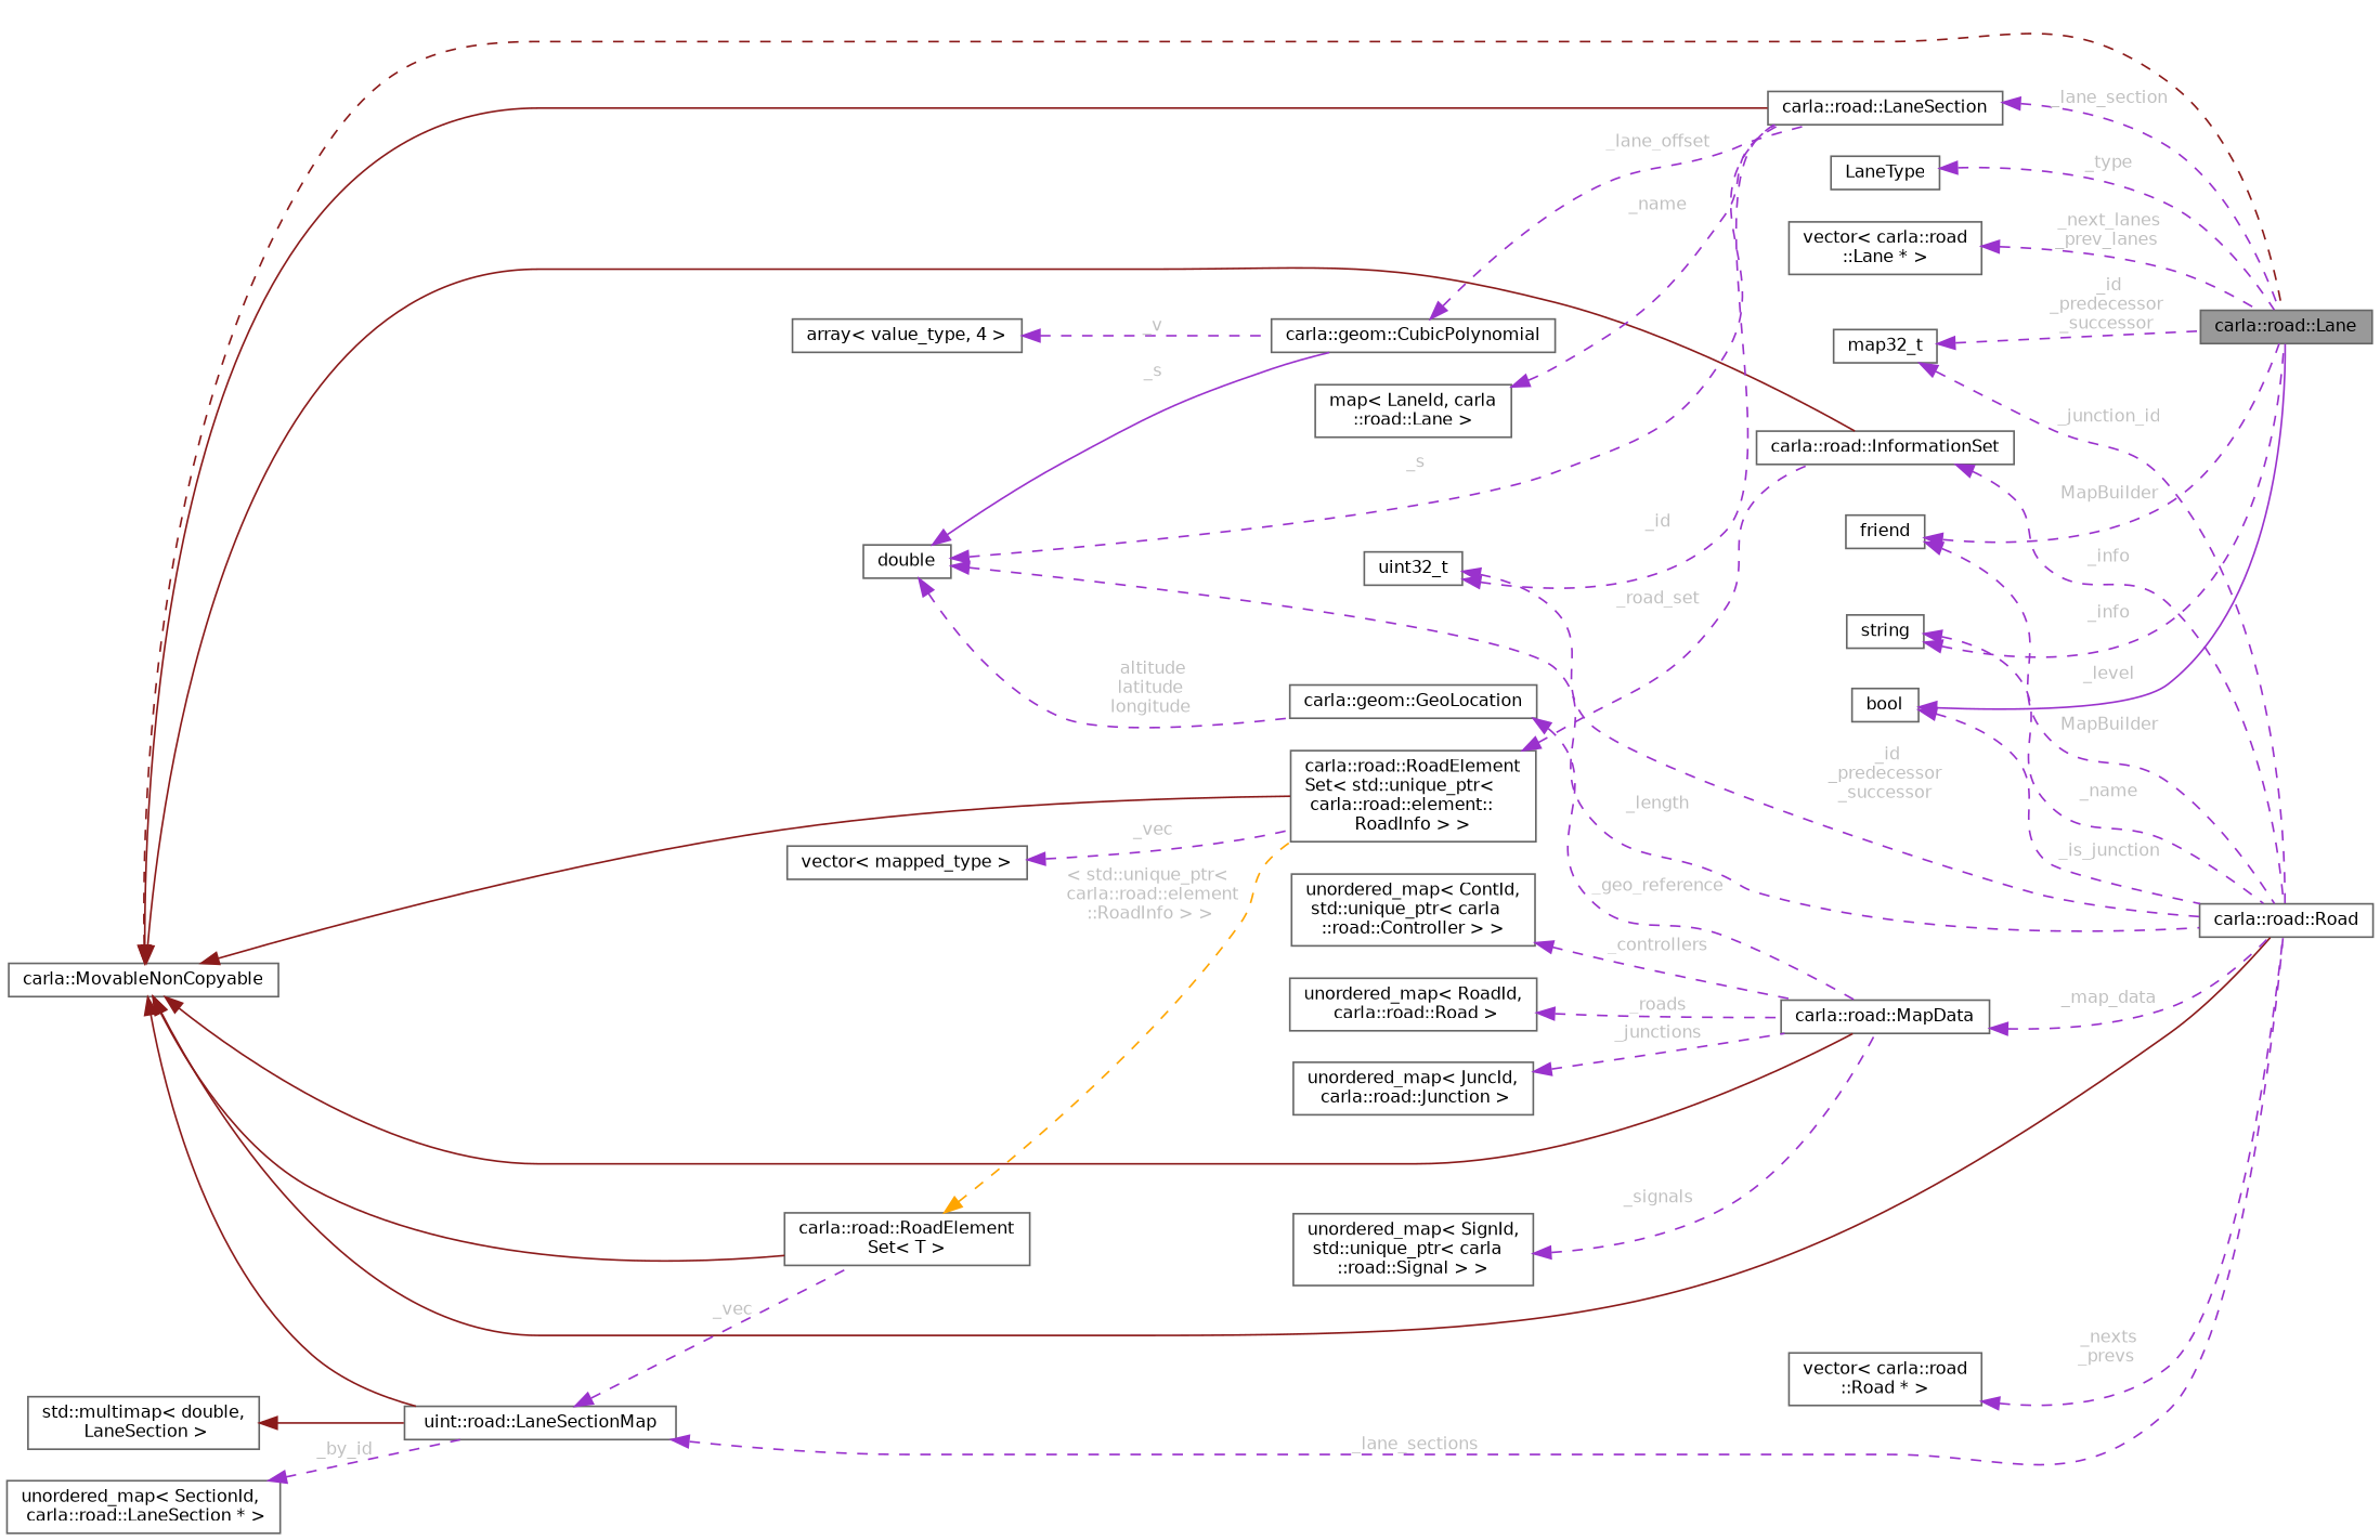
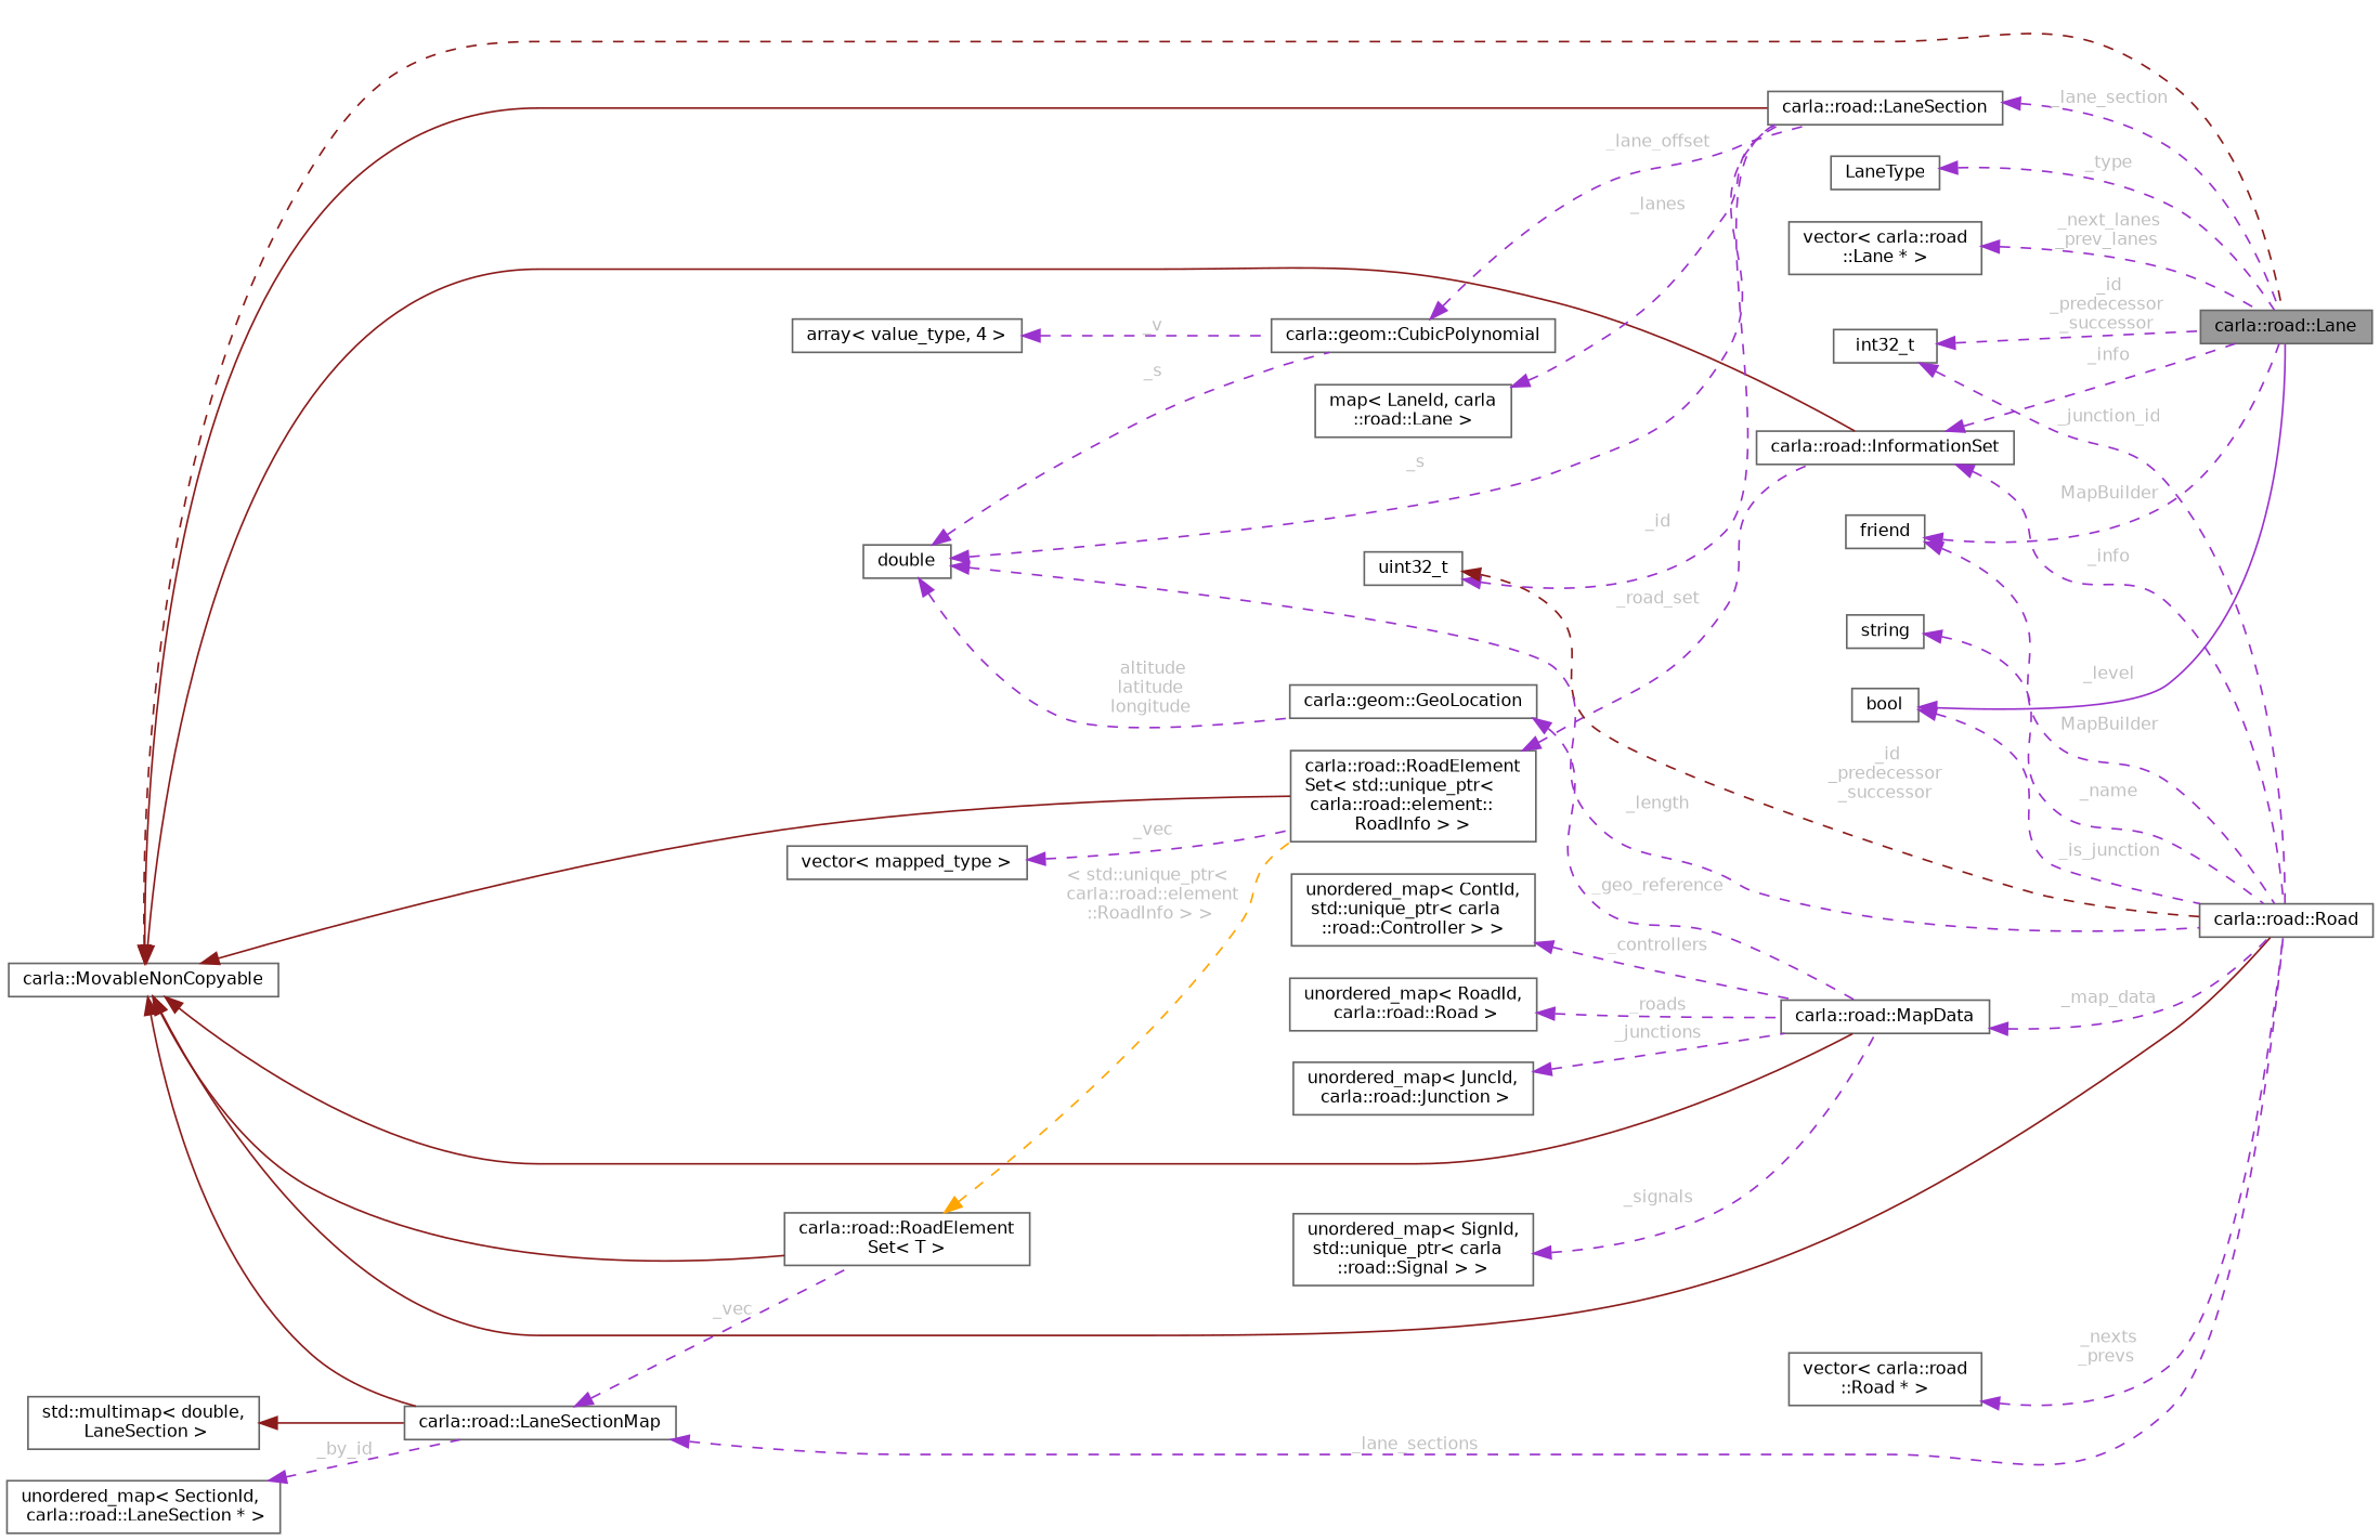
  digraph {
    rankdir=LR
    node [color=gray40 fillcolor=white fontname=Helvetica fontsize=10 shape=box style=filled]
    edge [color=darkorchid3 dir=back fontname=Helvetica fontsize=10 labelfontname=Helvetica labelfontsize=10 style=dashed fontcolor=grey]
    n1 [fillcolor=grey60 fontcolor=black height=0.2 label="carla::road::Lane" width=0.4]
    n2 [height=0.2 label="carla::MovableNonCopyable" width=0.4]
    n3 [height=0.2 label="carla::road::LaneSection" width=0.4]
    n4 [height=0.2 label="carla::road::Road" width=0.4]
    n5 [height=0.2 label="carla::road::MapData" width=0.4]
-   n6 [height=0.2 label="uint::road::LaneSectionMap" width=0.4]
+   n6 [height=0.2 label="carla::road::LaneSectionMap" width=0.4]
    n7 [height=0.2 label="carla::road::InformationSet" width=0.4]
    n8 [height=0.2 label="carla::road::RoadElement\lSet\< std::unique_ptr\<\l carla::road::element::\lRoadInfo \> \>" width=0.4]
    n9 [height=0.2 label="carla::road::RoadElement\lSet\< T \>" width=0.4]
    n10 [height=0.2 label=friend width=0.4]
    n11 [height=0.2 label=uint32_t width=0.4]
    n12 [height=0.2 label=double width=0.4]
    n13 [height=0.2 label="carla::geom::GeoLocation" width=0.4]
    n14 [height=0.2 label="carla::geom::CubicPolynomial" width=0.4]
    n15 [height=0.2 label="unordered_map\< RoadId,\l carla::road::Road \>" width=0.4]
    n16 [height=0.2 label="unordered_map\< JuncId,\l carla::road::Junction \>" width=0.4]
    n17 [height=0.2 label="unordered_map\< SignId,\l std::unique_ptr\< carla\l::road::Signal \> \>" width=0.4]
    n18 [height=0.2 label="unordered_map\< ContId,\l std::unique_ptr\< carla\l::road::Controller \> \>" width=0.4]
    n19 [height=0.2 label=string width=0.4]
    n20 [height=0.2 label=bool width=0.4]
-   n21 [height=0.2 label=map32_t width=0.4]
+   n21 [height=0.2 label=int32_t width=0.4]
    n22 [height=0.2 label="std::multimap\< double,\l LaneSection \>" width=0.4]
    n23 [height=0.2 label="unordered_map\< SectionId,\l carla::road::LaneSection * \>" width=0.4]
    n24 [height=0.2 label="vector\< mapped_type \>" width=0.4]
    n25 [height=0.2 label="vector\< carla::road\l::Road * \>" width=0.4]
    n26 [height=0.2 label="map\< LaneId, carla\l::road::Lane \>" width=0.4]
    n27 [height=0.2 label="array\< value_type, 4 \>" width=0.4]
    n28 [height=0.2 label=LaneType width=0.4]
    n29 [height=0.2 label="vector\< carla::road\l::Lane * \>" width=0.4]
    n2 -> n1 [color=firebrick4 fontcolor=""]
    n2 -> n3 [color=firebrick4 style=solid fontcolor=""]
    n2 -> n4 [color=firebrick4 style=solid fontcolor=""]
    n2 -> n5 [color=firebrick4 style=solid fontcolor=""]
    n2 -> n6 [color=firebrick4 style=solid fontcolor=""]
    n2 -> n7 [color=firebrick4 style=solid fontcolor=""]
    n2 -> n8 [color=firebrick4 style=solid fontcolor=""]
    n2 -> n9 [color=firebrick4 style=solid fontcolor=""]
    n3 -> n1 [label=" _lane_section"]
    n5 -> n4 [label=" _map_data"]
    n6 -> n4 [label=" _lane_sections"]
    n6 -> n9 [label=" _vec"]
-   n19 -> n1 [label=" _info"]
+   n7 -> n1 [label=" _info"]
    n7 -> n4 [label=" _info"]
    n8 -> n7 [label=" _road_set"]
    n9 -> n8 [color=orange label=" \< std::unique_ptr\<\l carla::road::element\l::RoadInfo \> \>"]
    n10 -> n1 [label=" MapBuilder"]
    n10 -> n4 [label=" MapBuilder"]
    n11 -> n3 [label=" _id"]
-   n11 -> n4 [label=" _id\n_predecessor\n_successor"]
+   n11 -> n4 [color=firebrick4 label=" _id\n_predecessor\n_successor"]
    n12 -> n3 [label=" _s"]
    n12 -> n4 [label=" _length"]
    n12 -> n13 [label=" altitude\nlatitude\nlongitude"]
-   n12 -> n14 [label=" _s" style=solid]
+   n12 -> n14 [label=" _s"]
    n13 -> n5 [label=" _geo_reference"]
    n14 -> n3 [label=" _lane_offset"]
    n15 -> n5 [label=" _roads"]
    n16 -> n5 [label=" _junctions"]
    n17 -> n5 [label=" _signals"]
    n18 -> n5 [label=" _controllers"]
    n19 -> n4 [label=" _name"]
    n20 -> n1 [label=" _level" style=solid]
    n20 -> n4 [label=" _is_junction"]
    n21 -> n1 [label=" _id\n_predecessor\n_successor"]
    n21 -> n4 [label=" _junction_id"]
    n22 -> n6 [color=firebrick4 style=solid fontcolor=""]
    n23 -> n6 [label=" _by_id"]
    n24 -> n8 [label=" _vec"]
    n25 -> n4 [label=" _nexts\n_prevs"]
-   n26 -> n3 [label=" _name"]
+   n26 -> n3 [label=" _lanes"]
    n27 -> n14 [label=" _v"]
    n28 -> n1 [label=" _type"]
    n29 -> n1 [label=" _next_lanes\n_prev_lanes"]
  }
